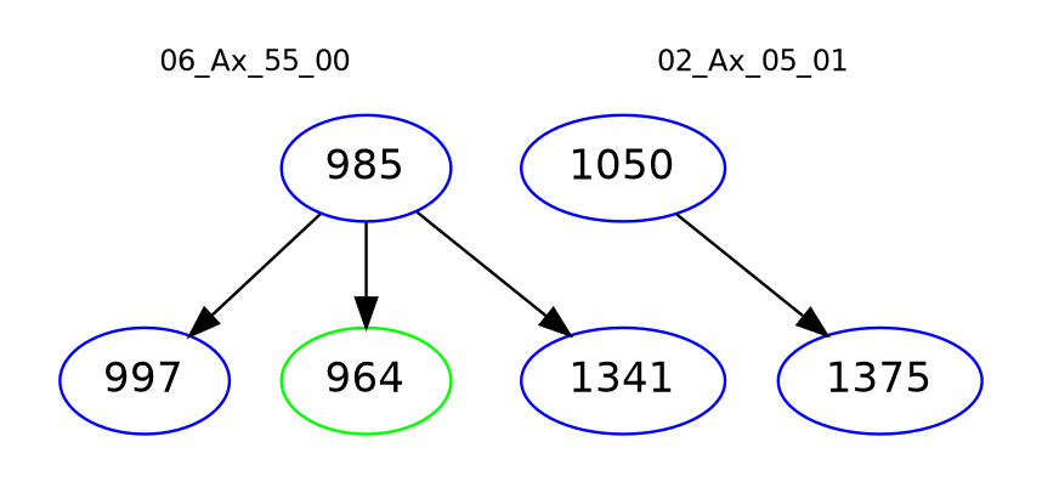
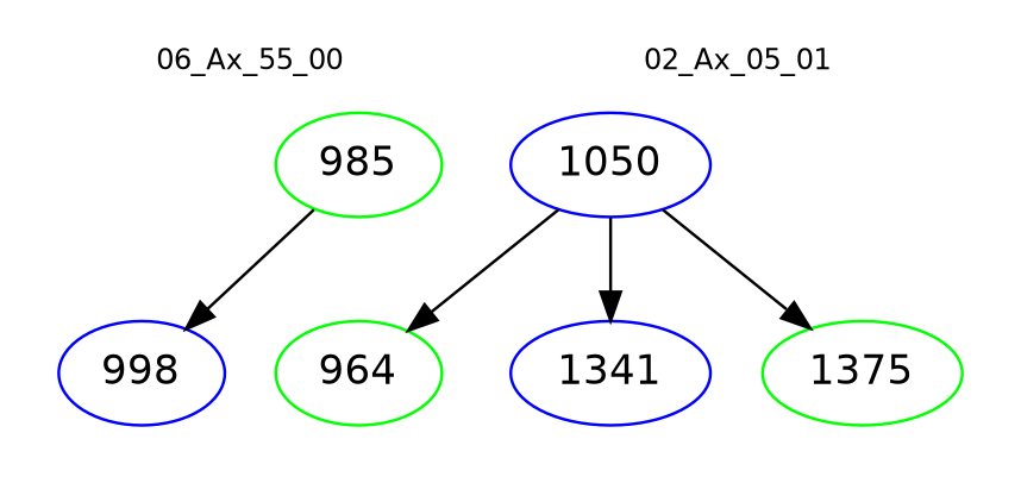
  digraph {
    fontname="DejaVu Sans"
    node [color=blue fontname="DejaVu Sans"]
    edge [color=black fontname="DejaVu Sans"]
-   n1 [label=985]
-   n2 [label=997]
+   n1 [color=green label=985]
+   n2 [label=998]
    n3 [color=green label=964]
    n4 [label=1050]
    n5 [label=1341]
-   n6 [label=1375]
+   n6 [color=green label=1375]
    subgraph cluster_1 {
      color=white
      fontsize=10
      label="06_Ax_55_00"
      n1
      n2
      n3
    }
    subgraph cluster_2 {
      color=white
      fontsize=10
      label="02_Ax_05_01"
      n4
      n5
      n6
    }
    n1 -> n2
-   n1 -> n3
-   n1 -> n5
+   n4 -> n3
+   n4 -> n5
    n4 -> n6
  }
